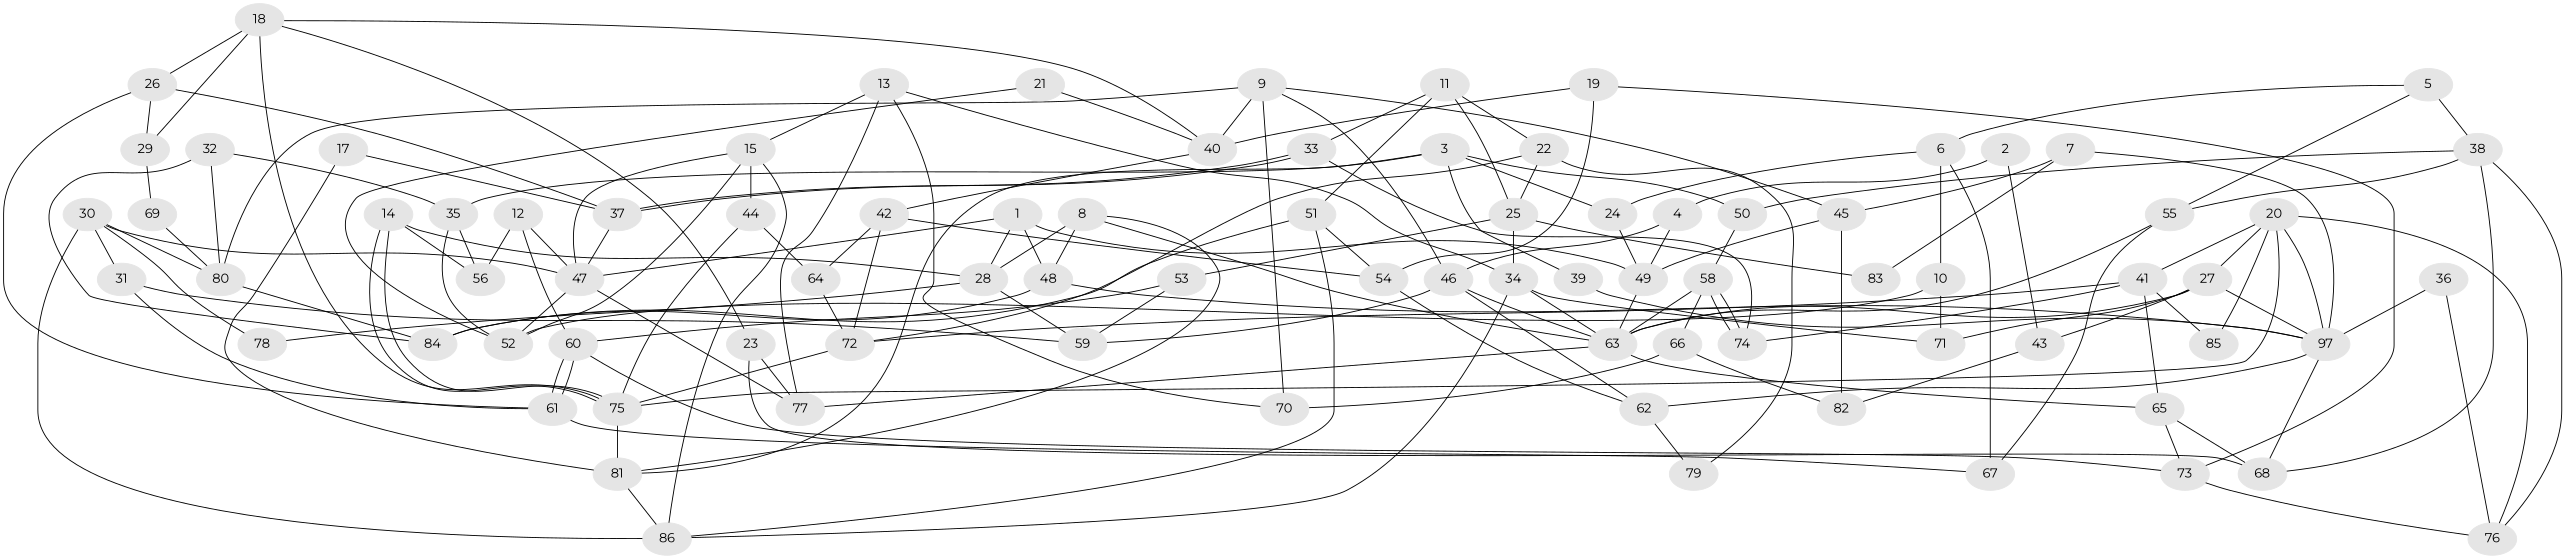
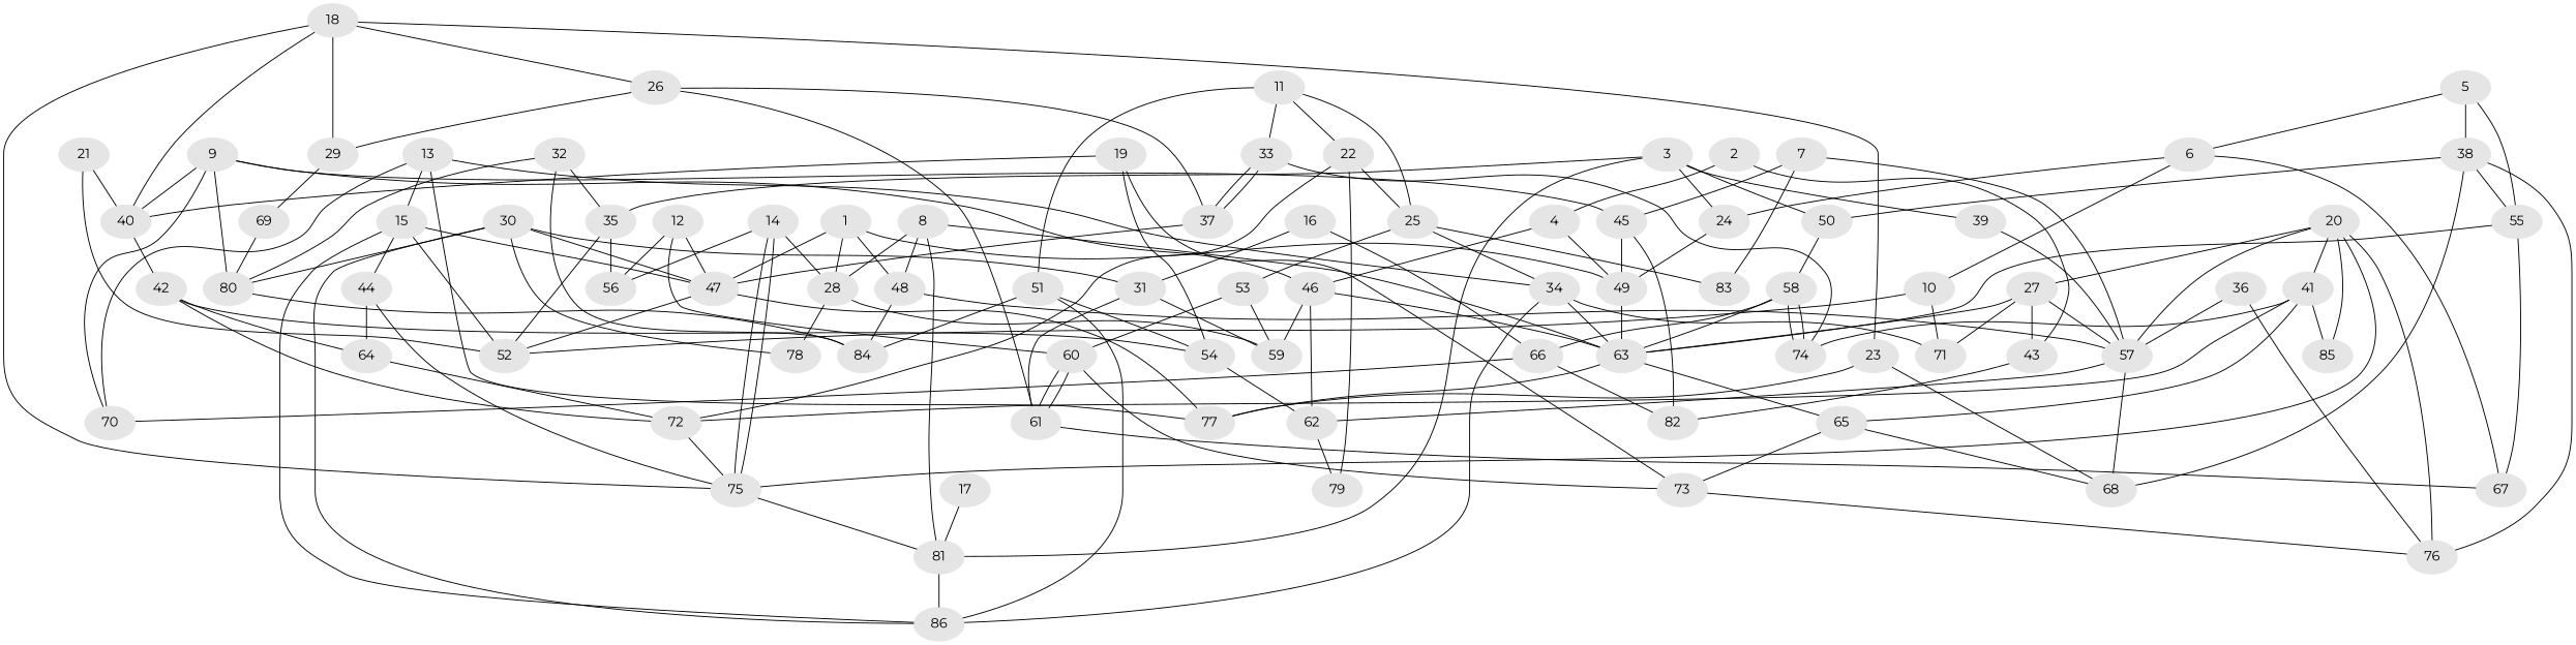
  graph {
    fontname=Montserrat
    node [color=gray90 fontname=Montserrat style=filled]
    edge [fontname=Montserrat]
    1
    28
    47
    48
    49
    59
    78
    52
    77
-   57 [label=97]
+   57
    84
    63
    2
    4
    43
    46
    82
    3
    24
    35
    39
    50
    81
    56
    58
    86
    62
    5
    6
    38
    55
    10
    67
    76
    68
    71
    7
    45
    83
    8
    65
    9
    40
    70
    80
    42
    11
    22
    25
    33
    51
    72
    79
    34
    53
    37
    74
    54
    12
    60
    73
    61
    13
    15
    44
    14
    75
    64
+   16
    31
    66
    17
    18
    23
    26
    29
    69
    19
    20
    27
    41
    85
    21
    30
    32
    36
    1 -- 28
    1 -- 47
    1 -- 48
    1 -- 49
    28 -- 59
    28 -- 78
    47 -- 52
    47 -- 77
    48 -- 57
    48 -- 84
    49 -- 63
    57 -- 62
    57 -- 68
    63 -- 77
    63 -- 65
    2 -- 4
    2 -- 43
    4 -- 49
    4 -- 46
    43 -- 82
    46 -- 59
    46 -- 63
    46 -- 62
    3 -- 24
    3 -- 35
    3 -- 39
    3 -- 50
    3 -- 81
    24 -- 49
    35 -- 52
    35 -- 56
    39 -- 57
    50 -- 58
    81 -- 86
    58 -- 63
    58 -- 74
    58 -- 74
    58 -- 66
    62 -- 79
    5 -- 6
    5 -- 38
    5 -- 55
    6 -- 24
    6 -- 10
    6 -- 67
    38 -- 50
    38 -- 55
    38 -- 76
    38 -- 68
    55 -- 63
    55 -- 67
    10 -- 52
    10 -- 71
    7 -- 57
    7 -- 45
    7 -- 83
    45 -- 49
    45 -- 82
    8 -- 28
    8 -- 48
    8 -- 63
    8 -- 81
    65 -- 68
    65 -- 73
    9 -- 46
    9 -- 45
    9 -- 40
    9 -- 70
    9 -- 80
    40 -- 42
    80 -- 84
    42 -- 72
    42 -- 54
    42 -- 64
    11 -- 22
    11 -- 25
    11 -- 33
    11 -- 51
    22 -- 25
    22 -- 72
    22 -- 79
    25 -- 83
    25 -- 34
    25 -- 53
    33 -- 37
    33 -- 37
    33 -- 74
    51 -- 84
    51 -- 86
    51 -- 54
    72 -- 75
    34 -- 63
    34 -- 86
    34 -- 71
    53 -- 59
    53 -- 60
    37 -- 47
    54 -- 62
    12 -- 47
    12 -- 56
    12 -- 60
    60 -- 73
    60 -- 61
    60 -- 61
    73 -- 76
    61 -- 67
    13 -- 77
    13 -- 70
    13 -- 34
    13 -- 15
    15 -- 47
    15 -- 52
    15 -- 86
    15 -- 44
    44 -- 75
    44 -- 64
    14 -- 28
    14 -- 56
    14 -- 75
    14 -- 75
    75 -- 81
    64 -- 72
+   16 -- 31
+   16 -- 66
    31 -- 59
    31 -- 61
    66 -- 82
    66 -- 70
    17 -- 81
-   17 -- 37
    18 -- 40
    18 -- 75
    18 -- 23
    18 -- 26
    18 -- 29
    23 -- 77
    23 -- 68
    26 -- 37
    26 -- 61
    26 -- 29
    29 -- 69
    69 -- 80
    19 -- 40
    19 -- 54
    19 -- 73
    20 -- 57
    20 -- 76
    20 -- 75
    20 -- 27
    20 -- 41
    20 -- 85
    27 -- 57
    27 -- 63
    27 -- 43
    27 -- 71
    41 -- 65
    41 -- 72
    41 -- 74
    41 -- 85
    21 -- 52
    21 -- 40
    30 -- 47
    30 -- 78
    30 -- 86
    30 -- 80
    30 -- 31
    32 -- 84
    32 -- 35
    32 -- 80
    36 -- 57
    36 -- 76
  }
